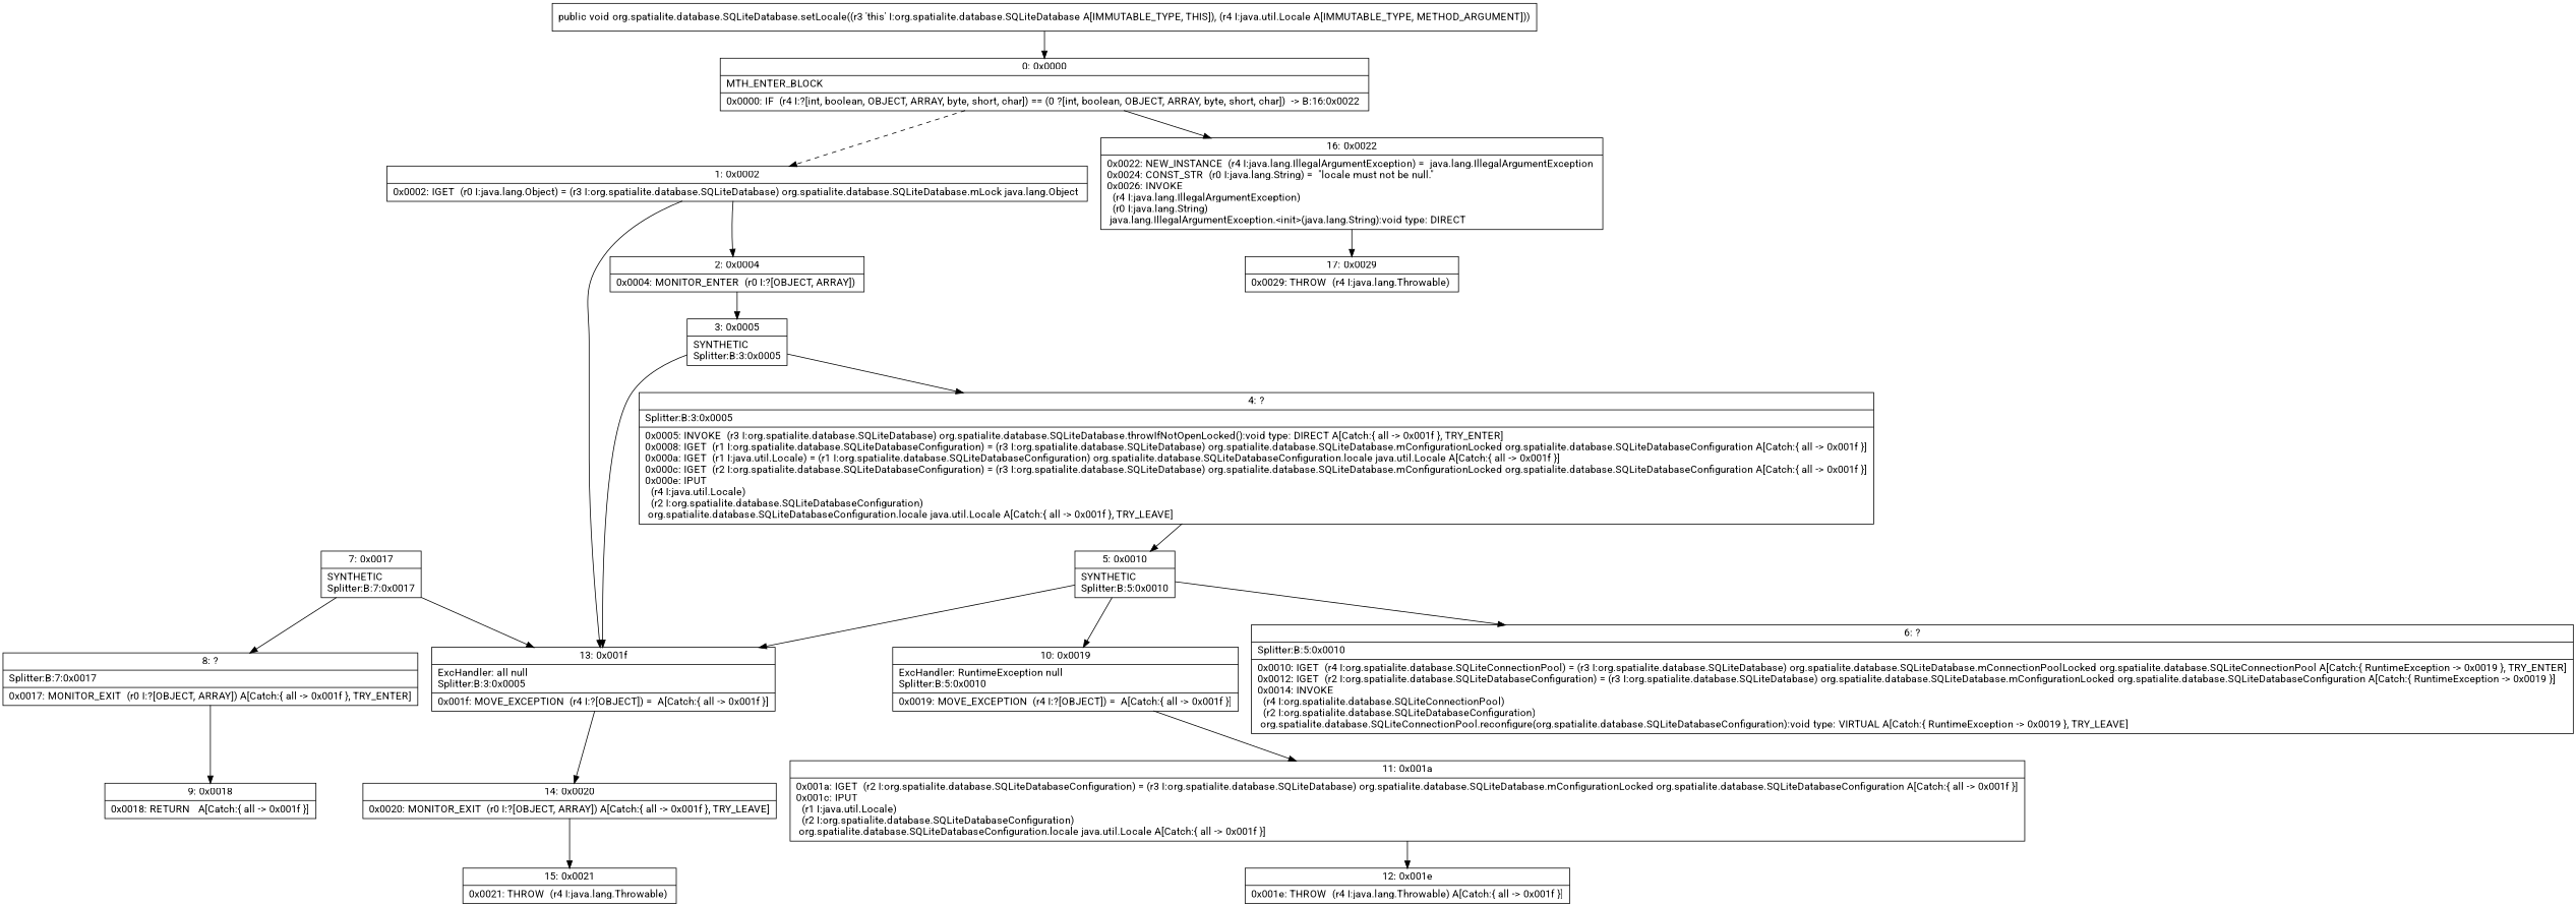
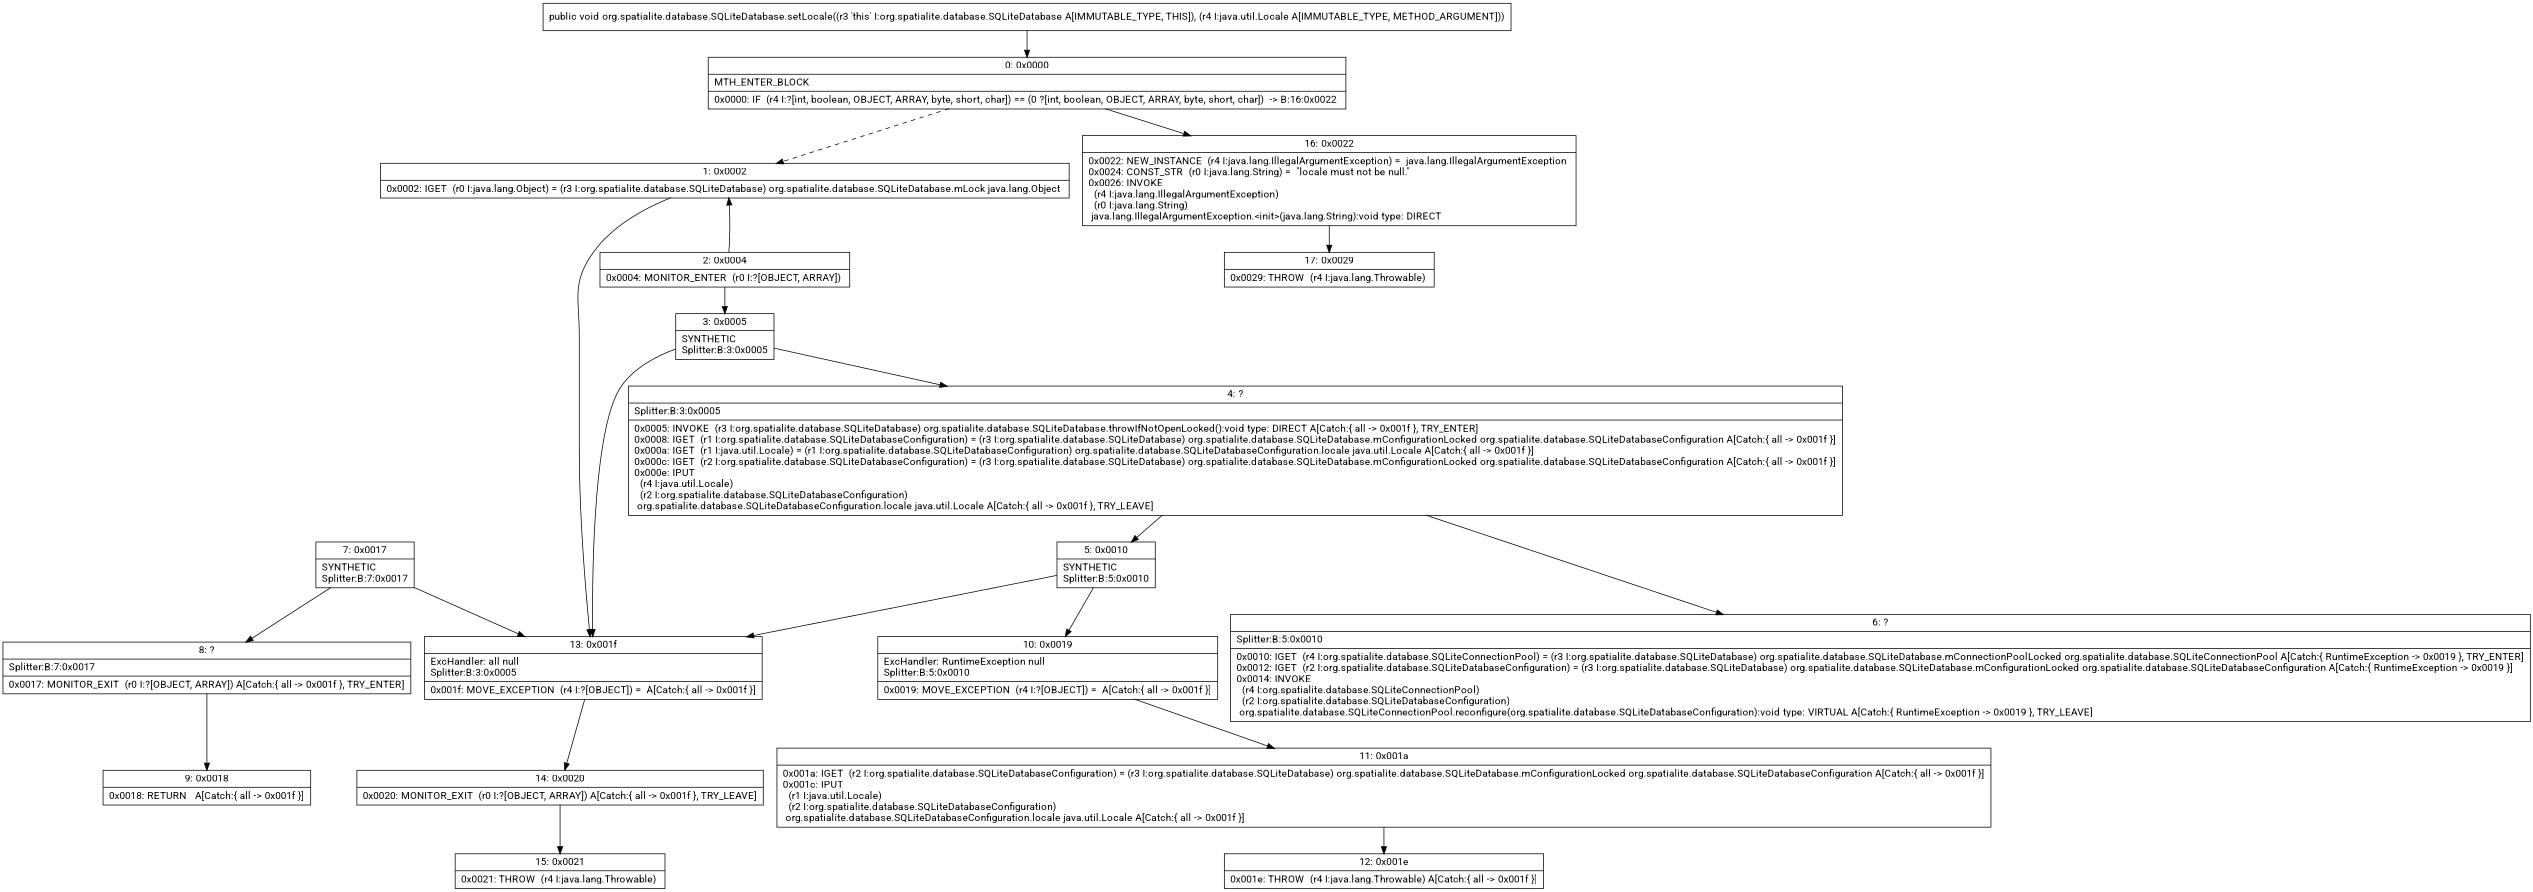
  digraph {
    fontname=Roboto
    node [fontname=Roboto shape=record]
    edge [fontname=Roboto]
    n1 [label="{0\:\ 0x0000|MTH_ENTER_BLOCK\l|0x0000: IF  (r4 I:?[int, boolean, OBJECT, ARRAY, byte, short, char]) == (0 ?[int, boolean, OBJECT, ARRAY, byte, short, char])  \-\> B:16:0x0022 \l}"]
    n2 [label="{1\:\ 0x0002|0x0002: IGET  (r0 I:java.lang.Object) = (r3 I:org.spatialite.database.SQLiteDatabase) org.spatialite.database.SQLiteDatabase.mLock java.lang.Object \l}"]
    n3 [label="{16\:\ 0x0022|0x0022: NEW_INSTANCE  (r4 I:java.lang.IllegalArgumentException) =  java.lang.IllegalArgumentException \l0x0024: CONST_STR  (r0 I:java.lang.String) =  \"locale must not be null.\" \l0x0026: INVOKE  \l  (r4 I:java.lang.IllegalArgumentException)\l  (r0 I:java.lang.String)\l java.lang.IllegalArgumentException.\<init\>(java.lang.String):void type: DIRECT \l}"]
    n4 [label="{2\:\ 0x0004|0x0004: MONITOR_ENTER  (r0 I:?[OBJECT, ARRAY]) \l}"]
    n5 [label="{13\:\ 0x001f|ExcHandler: all null\lSplitter:B:3:0x0005\l|0x001f: MOVE_EXCEPTION  (r4 I:?[OBJECT]) =  A[Catch:\{ all \-\> 0x001f \}]\l}"]
    n6 [label="{17\:\ 0x0029|0x0029: THROW  (r4 I:java.lang.Throwable) \l}"]
    n7 [label="{3\:\ 0x0005|SYNTHETIC\lSplitter:B:3:0x0005\l}"]
    n8 [label="{4\:\ ?|Splitter:B:3:0x0005\l|0x0005: INVOKE  (r3 I:org.spatialite.database.SQLiteDatabase) org.spatialite.database.SQLiteDatabase.throwIfNotOpenLocked():void type: DIRECT A[Catch:\{ all \-\> 0x001f \}, TRY_ENTER]\l0x0008: IGET  (r1 I:org.spatialite.database.SQLiteDatabaseConfiguration) = (r3 I:org.spatialite.database.SQLiteDatabase) org.spatialite.database.SQLiteDatabase.mConfigurationLocked org.spatialite.database.SQLiteDatabaseConfiguration A[Catch:\{ all \-\> 0x001f \}]\l0x000a: IGET  (r1 I:java.util.Locale) = (r1 I:org.spatialite.database.SQLiteDatabaseConfiguration) org.spatialite.database.SQLiteDatabaseConfiguration.locale java.util.Locale A[Catch:\{ all \-\> 0x001f \}]\l0x000c: IGET  (r2 I:org.spatialite.database.SQLiteDatabaseConfiguration) = (r3 I:org.spatialite.database.SQLiteDatabase) org.spatialite.database.SQLiteDatabase.mConfigurationLocked org.spatialite.database.SQLiteDatabaseConfiguration A[Catch:\{ all \-\> 0x001f \}]\l0x000e: IPUT  \l  (r4 I:java.util.Locale)\l  (r2 I:org.spatialite.database.SQLiteDatabaseConfiguration)\l org.spatialite.database.SQLiteDatabaseConfiguration.locale java.util.Locale A[Catch:\{ all \-\> 0x001f \}, TRY_LEAVE]\l}"]
    n9 [label="{5\:\ 0x0010|SYNTHETIC\lSplitter:B:5:0x0010\l}"]
    n10 [label="{14\:\ 0x0020|0x0020: MONITOR_EXIT  (r0 I:?[OBJECT, ARRAY]) A[Catch:\{ all \-\> 0x001f \}, TRY_LEAVE]\l}"]
    n11 [label="{6\:\ ?|Splitter:B:5:0x0010\l|0x0010: IGET  (r4 I:org.spatialite.database.SQLiteConnectionPool) = (r3 I:org.spatialite.database.SQLiteDatabase) org.spatialite.database.SQLiteDatabase.mConnectionPoolLocked org.spatialite.database.SQLiteConnectionPool A[Catch:\{ RuntimeException \-\> 0x0019 \}, TRY_ENTER]\l0x0012: IGET  (r2 I:org.spatialite.database.SQLiteDatabaseConfiguration) = (r3 I:org.spatialite.database.SQLiteDatabase) org.spatialite.database.SQLiteDatabase.mConfigurationLocked org.spatialite.database.SQLiteDatabaseConfiguration A[Catch:\{ RuntimeException \-\> 0x0019 \}]\l0x0014: INVOKE  \l  (r4 I:org.spatialite.database.SQLiteConnectionPool)\l  (r2 I:org.spatialite.database.SQLiteDatabaseConfiguration)\l org.spatialite.database.SQLiteConnectionPool.reconfigure(org.spatialite.database.SQLiteDatabaseConfiguration):void type: VIRTUAL A[Catch:\{ RuntimeException \-\> 0x0019 \}, TRY_LEAVE]\l}"]
    n12 [label="{10\:\ 0x0019|ExcHandler: RuntimeException null\lSplitter:B:5:0x0010\l|0x0019: MOVE_EXCEPTION  (r4 I:?[OBJECT]) =  A[Catch:\{ all \-\> 0x001f \}]\l}"]
    n13 [label="{11\:\ 0x001a|0x001a: IGET  (r2 I:org.spatialite.database.SQLiteDatabaseConfiguration) = (r3 I:org.spatialite.database.SQLiteDatabase) org.spatialite.database.SQLiteDatabase.mConfigurationLocked org.spatialite.database.SQLiteDatabaseConfiguration A[Catch:\{ all \-\> 0x001f \}]\l0x001c: IPUT  \l  (r1 I:java.util.Locale)\l  (r2 I:org.spatialite.database.SQLiteDatabaseConfiguration)\l org.spatialite.database.SQLiteDatabaseConfiguration.locale java.util.Locale A[Catch:\{ all \-\> 0x001f \}]\l}"]
    n14 [label="{7\:\ 0x0017|SYNTHETIC\lSplitter:B:7:0x0017\l}"]
    n15 [label="{8\:\ ?|Splitter:B:7:0x0017\l|0x0017: MONITOR_EXIT  (r0 I:?[OBJECT, ARRAY]) A[Catch:\{ all \-\> 0x001f \}, TRY_ENTER]\l}"]
    n16 [label="{9\:\ 0x0018|0x0018: RETURN   A[Catch:\{ all \-\> 0x001f \}]\l}"]
    n17 [label="{12\:\ 0x001e|0x001e: THROW  (r4 I:java.lang.Throwable) A[Catch:\{ all \-\> 0x001f \}]\l}"]
    n18 [label="{15\:\ 0x0021|0x0021: THROW  (r4 I:java.lang.Throwable) \l}"]
    n19 [label="{public void org.spatialite.database.SQLiteDatabase.setLocale((r3 'this' I:org.spatialite.database.SQLiteDatabase A[IMMUTABLE_TYPE, THIS]), (r4 I:java.util.Locale A[IMMUTABLE_TYPE, METHOD_ARGUMENT])) }"]
    n1 -> n2 [style=dashed]
    n1 -> n3
-   n2 -> n4
+   n4 -> n2
    n2 -> n5
    n3 -> n6
    n4 -> n7
    n5 -> n10
    n7 -> n5
    n7 -> n8
    n8 -> n9
    n9 -> n5
-   n9 -> n11
+   n8 -> n11
    n9 -> n12
    n10 -> n18
    n12 -> n13
    n13 -> n17
    n14 -> n5
    n14 -> n15
    n15 -> n16
    n19 -> n1
  }
